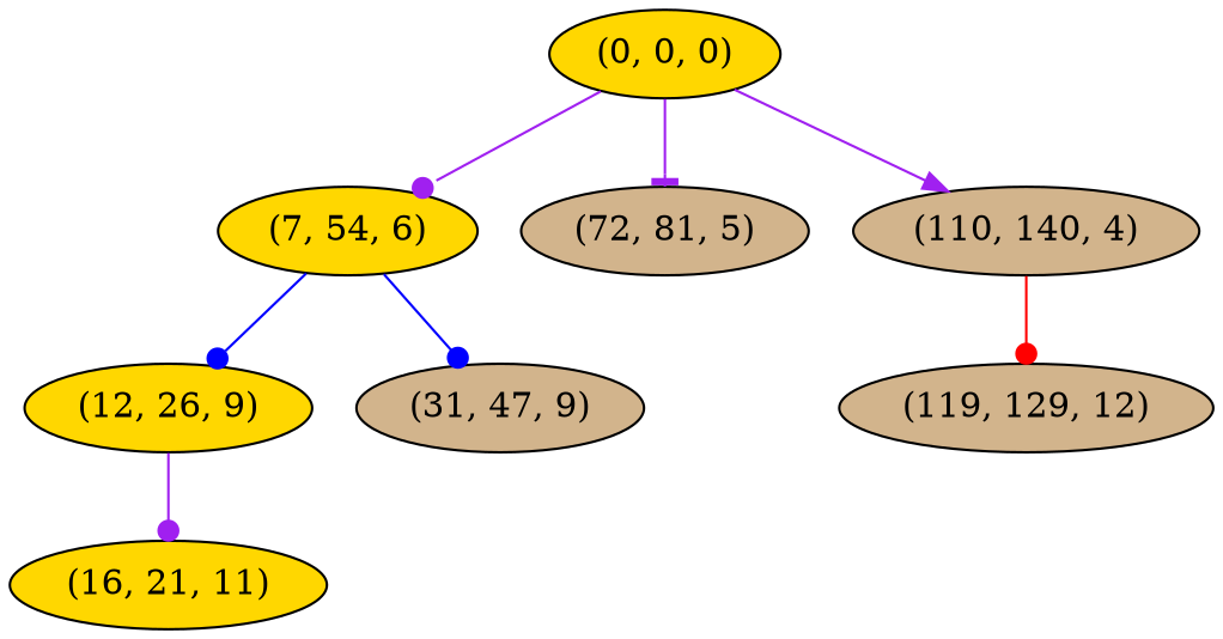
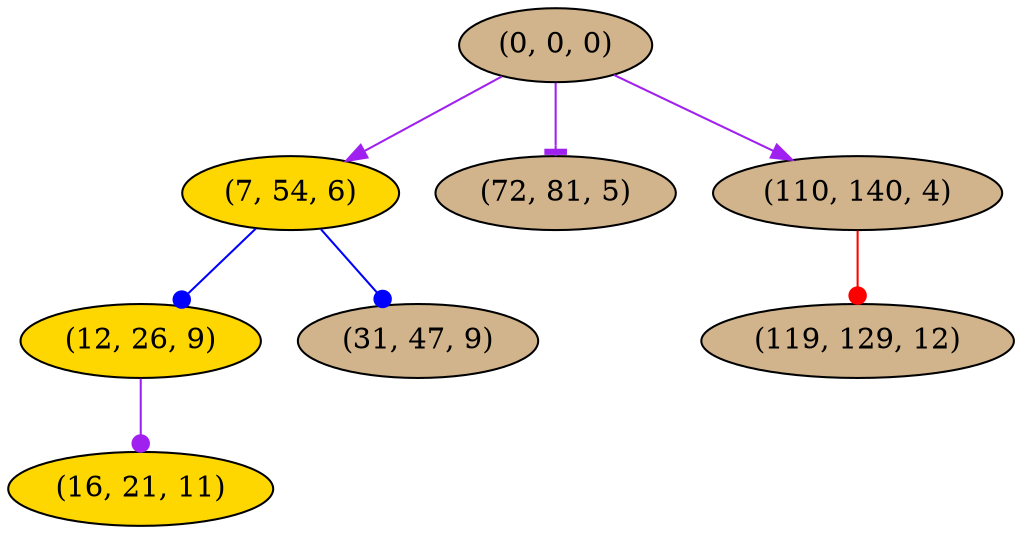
  digraph {
    node [fillcolor=tan style=filled]
    edge [arrowhead=dot color=purple]
    "(7, 54, 6)" [fillcolor=gold]
-   "(0, 0, 0)" [fillcolor=gold]
+   "(0, 0, 0)"
    "(72, 81, 5)"
    "(110, 140, 4)"
    "(12, 26, 9)" [fillcolor=gold]
    "(31, 47, 9)"
    "(119, 129, 12)"
    "(16, 21, 11)" [fillcolor=gold]
    "(7, 54, 6)" -> "(12, 26, 9)" [color=blue]
    "(7, 54, 6)" -> "(31, 47, 9)" [color=blue]
-   "(0, 0, 0)" -> "(7, 54, 6)"
+   "(0, 0, 0)" -> "(7, 54, 6)" [arrowhead=normal]
    "(0, 0, 0)" -> "(72, 81, 5)" [arrowhead=tee]
    "(0, 0, 0)" -> "(110, 140, 4)" [arrowhead=normal]
    "(110, 140, 4)" -> "(119, 129, 12)" [color=red]
    "(12, 26, 9)" -> "(16, 21, 11)"
  }
